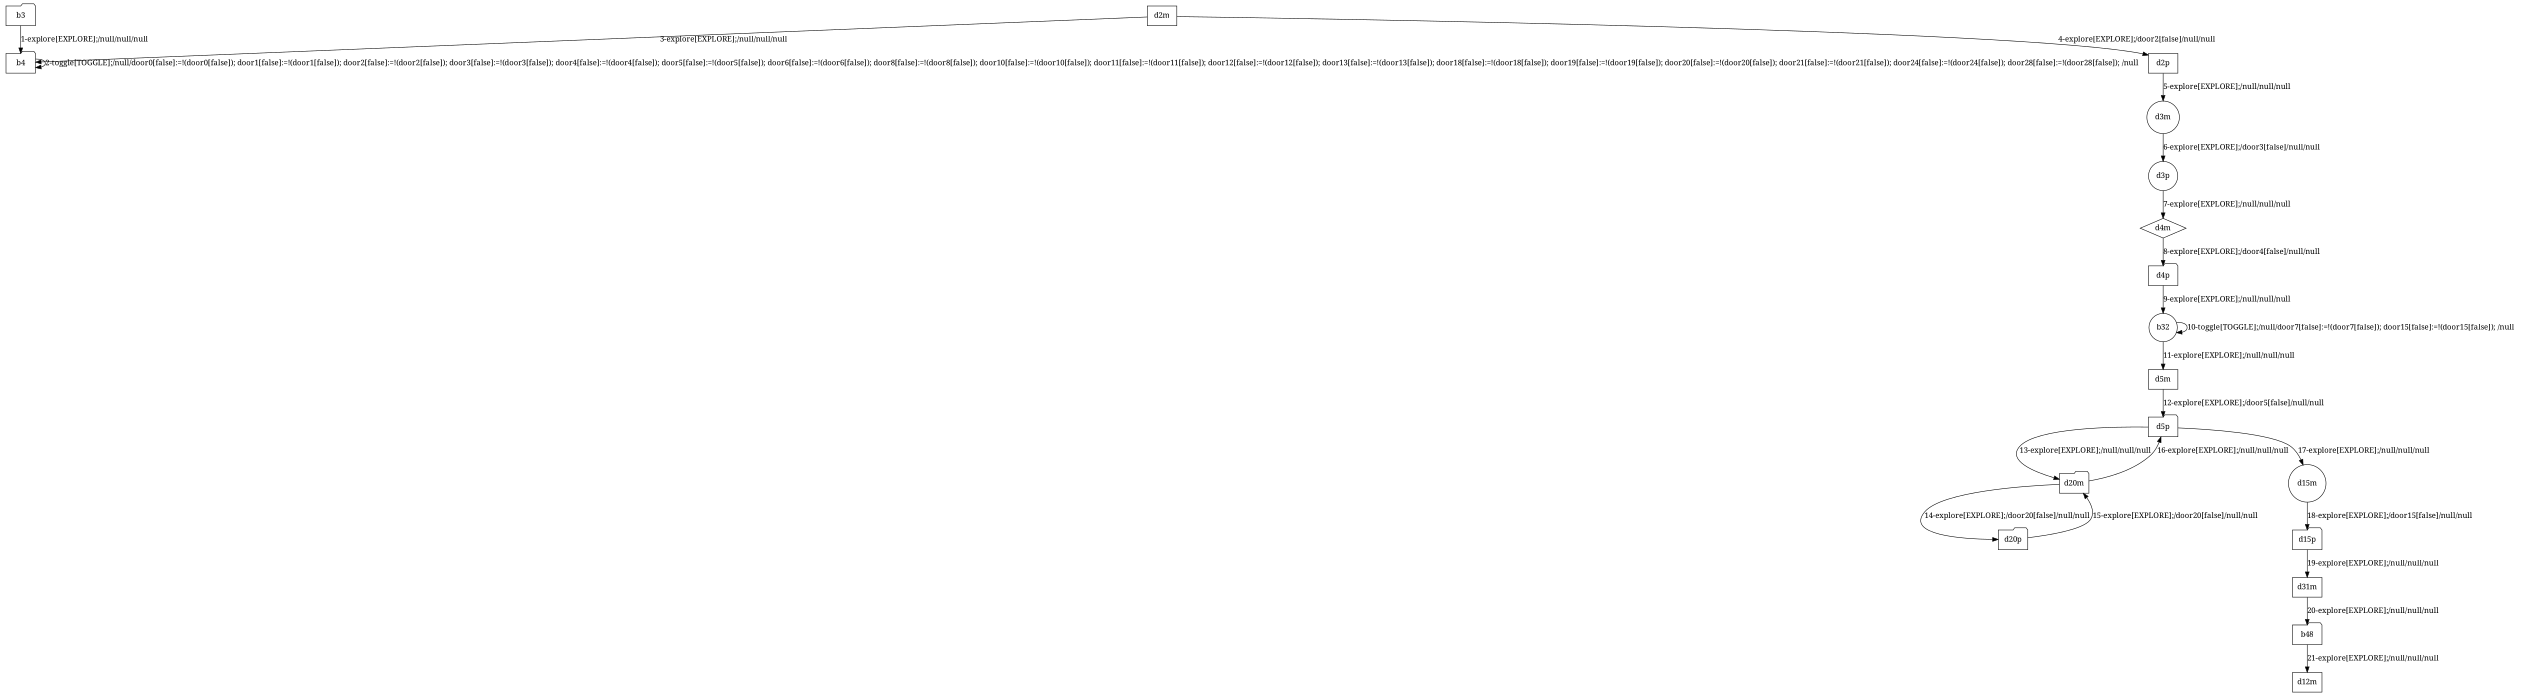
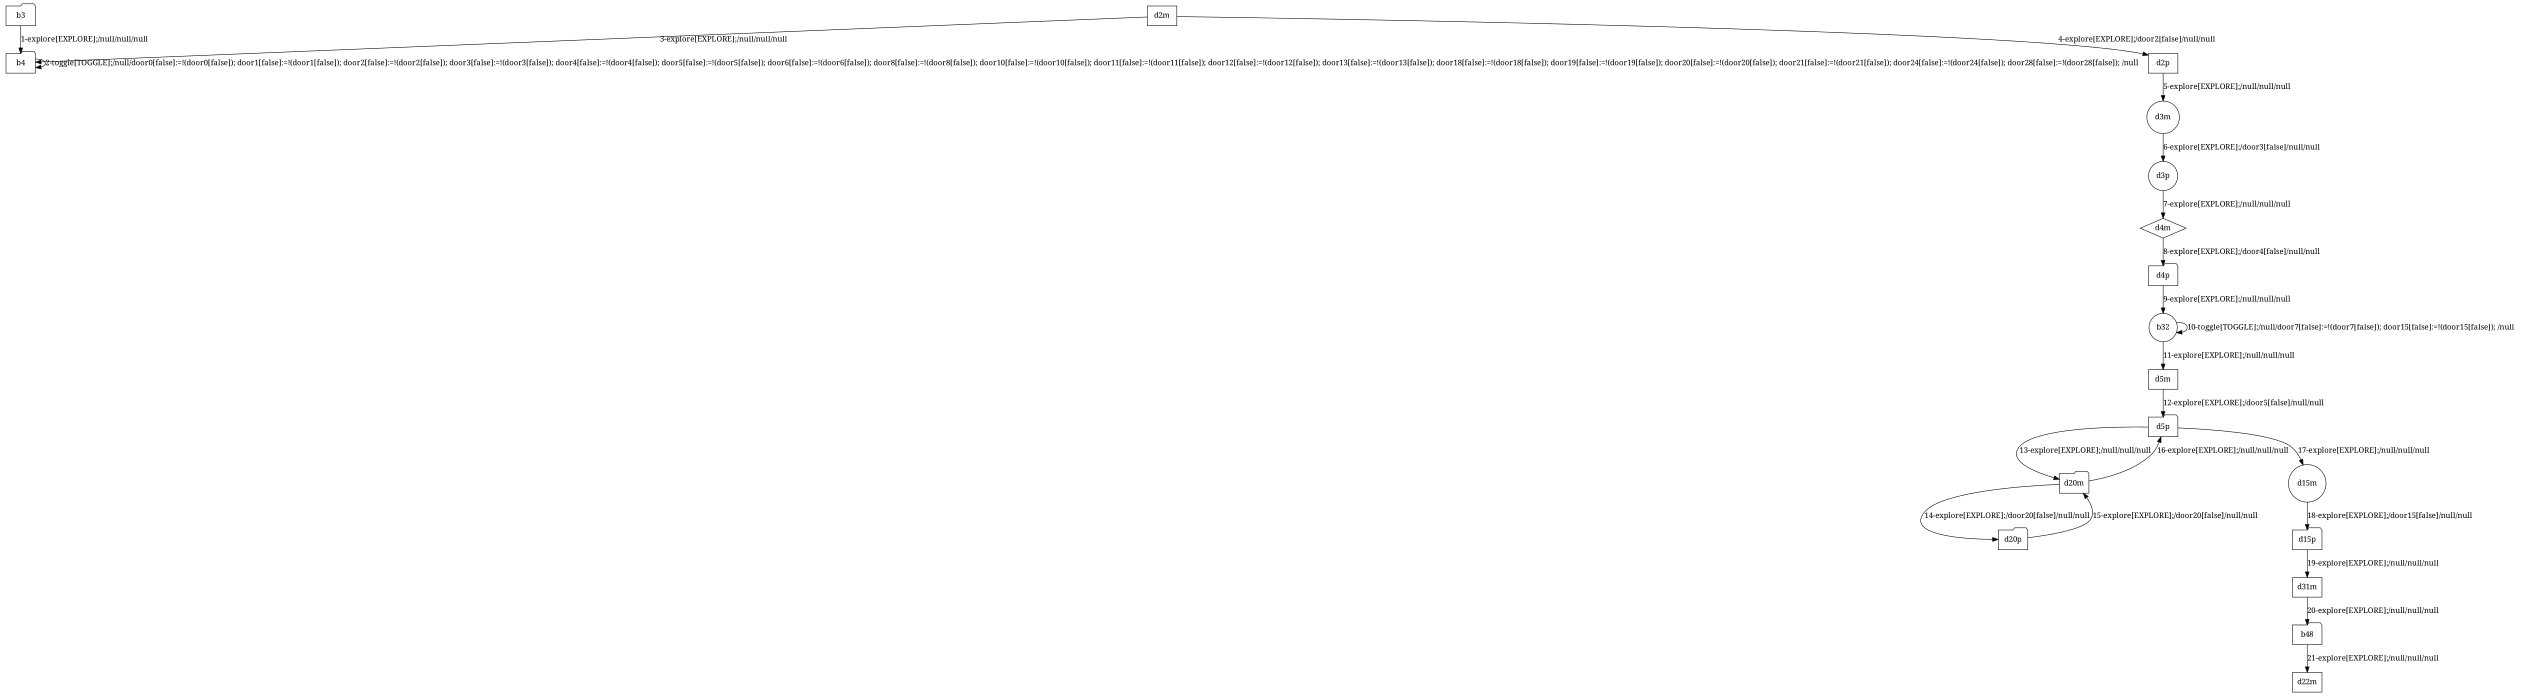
  digraph {
    fontname="Noto Serif"
    node [fontname="Noto Serif" shape=folder]
    edge [fontname="Noto Serif"]
    b3
    b4
    d2m [shape=box]
    d2p [shape=box]
    d3m [shape=circle]
    d3p [shape=circle]
    d4m [shape=diamond]
    d4p
    b32 [shape=circle]
    d5m [shape=box]
    d5p
    d20m
    d15m [shape=circle]
    d20p
    d15p
    d31m [shape=box]
    b48
-   d22m [shape=box label=d12m]
+   d22m [shape=box]
    b3 -> b4 [label="1-explore[EXPLORE];/null/null/null"]
    b4 -> b4 [label="2-toggle[TOGGLE];/null/door0[false]:=!(door0[false]); door1[false]:=!(door1[false]); door2[false]:=!(door2[false]); door3[false]:=!(door3[false]); door4[false]:=!(door4[false]); door5[false]:=!(door5[false]); door6[false]:=!(door6[false]); door8[false]:=!(door8[false]); door10[false]:=!(door10[false]); door11[false]:=!(door11[false]); door12[false]:=!(door12[false]); door13[false]:=!(door13[false]); door18[false]:=!(door18[false]); door19[false]:=!(door19[false]); door20[false]:=!(door20[false]); door21[false]:=!(door21[false]); door24[false]:=!(door24[false]); door28[false]:=!(door28[false]); /null"]
    d2m -> b4 [label="3-explore[EXPLORE];/null/null/null"]
    d2m -> d2p [label="4-explore[EXPLORE];/door2[false]/null/null"]
    d2p -> d3m [label="5-explore[EXPLORE];/null/null/null"]
    d3m -> d3p [label="6-explore[EXPLORE];/door3[false]/null/null"]
    d3p -> d4m [label="7-explore[EXPLORE];/null/null/null"]
    d4m -> d4p [label="8-explore[EXPLORE];/door4[false]/null/null"]
    d4p -> b32 [label="9-explore[EXPLORE];/null/null/null"]
    b32 -> b32 [label="10-toggle[TOGGLE];/null/door7[false]:=!(door7[false]); door15[false]:=!(door15[false]); /null"]
    b32 -> d5m [label="11-explore[EXPLORE];/null/null/null"]
    d5m -> d5p [label="12-explore[EXPLORE];/door5[false]/null/null"]
    d5p -> d20m [label="13-explore[EXPLORE];/null/null/null"]
    d5p -> d15m [label="17-explore[EXPLORE];/null/null/null"]
    d20m -> d5p [label="16-explore[EXPLORE];/null/null/null"]
    d20m -> d20p [label="14-explore[EXPLORE];/door20[false]/null/null"]
    d15m -> d15p [label="18-explore[EXPLORE];/door15[false]/null/null"]
    d20p -> d20m [label="15-explore[EXPLORE];/door20[false]/null/null"]
    d15p -> d31m [label="19-explore[EXPLORE];/null/null/null"]
    d31m -> b48 [label="20-explore[EXPLORE];/null/null/null"]
    b48 -> d22m [label="21-explore[EXPLORE];/null/null/null"]
  }
